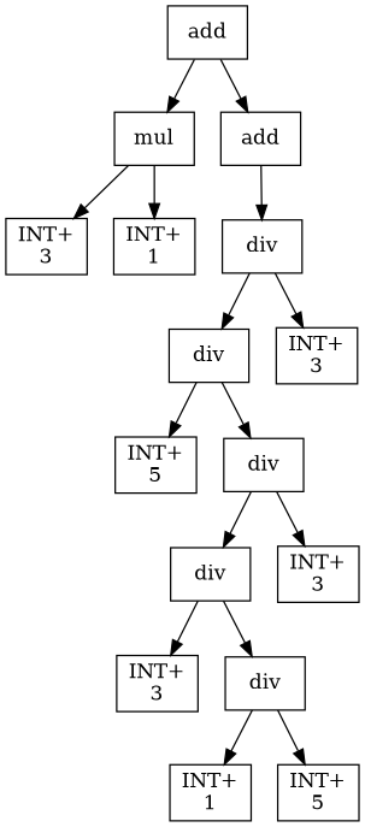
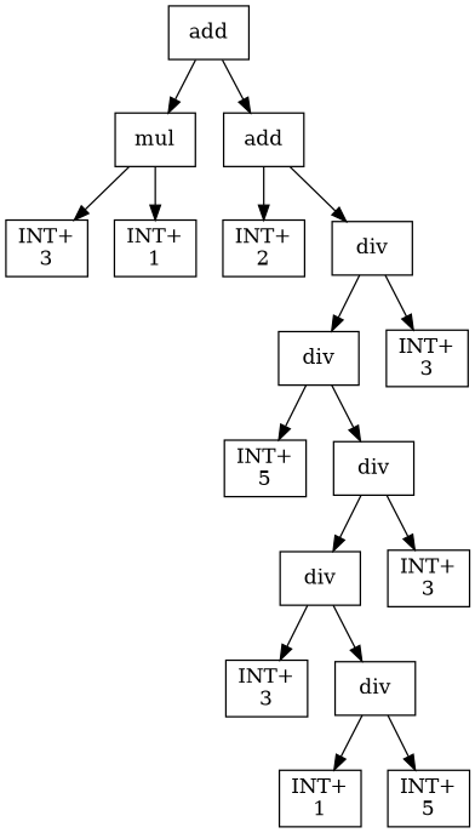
  digraph {
    node [shape=box]
    n1 [label=add]
    n2 [label=mul]
    n3 [label=add]
    n4 [label="INT+\n3"]
    n5 [label="INT+\n1"]
+   n6 [label="INT+\n2"]
    n7 [label=div]
    n8 [label=div]
    n9 [label="INT+\n3"]
    n10 [label="INT+\n5"]
    n11 [label=div]
    n12 [label=div]
    n13 [label="INT+\n3"]
    n14 [label="INT+\n3"]
    n15 [label=div]
    n16 [label="INT+\n1"]
    n17 [label="INT+\n5"]
    n1 -> n2
    n1 -> n3
    n2 -> n4
    n2 -> n5
+   n3 -> n6
    n3 -> n7
    n7 -> n8
    n7 -> n9
    n8 -> n10
    n8 -> n11
    n11 -> n12
    n11 -> n13
    n12 -> n14
    n12 -> n15
    n15 -> n16
    n15 -> n17
  }
